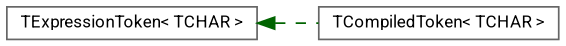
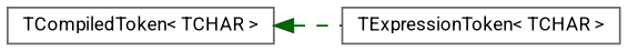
  digraph {
    rankdir=LR
    fontname=Roboto
    node [color=grey40 fillcolor=white fontname=Roboto fontsize=10 shape=box style=filled]
    n1 [height=0.2 label="TExpressionToken\< TCHAR \>" width=0.4]
    n2 [height=0.2 label="TCompiledToken\< TCHAR \>" width=0.4]
-   n1 -> n2 [color=darkgreen dir=back fontname=Roboto fontsize=10 labelfontname=Helvetica labelfontsize=10 style=dashed]
+   n2 -> n1 [color=darkgreen dir=back fontname=Roboto fontsize=10 labelfontname=Helvetica labelfontsize=10 style=dashed]
  }
